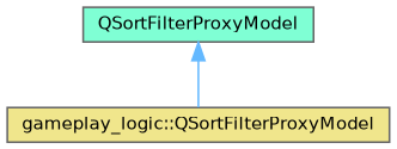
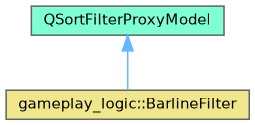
  digraph {
    node [color=gray40 fontname=Helvetica fontsize=10 shape=box style=filled]
-   n1 [fillcolor=khaki fontcolor=black height=0.2 label="gameplay_logic::QSortFilterProxyModel" width=0.4]
+   n1 [fillcolor=khaki fontcolor=black height=0.2 label="gameplay_logic::BarlineFilter" width=0.4]
    n2 [fillcolor=aquamarine height=0.2 label=QSortFilterProxyModel width=0.4]
    n2 -> n1 [color=steelblue1 dir=back fontname=Helvetica fontsize=10 labelfontname=Helvetica labelfontsize=10 style=solid]
  }
